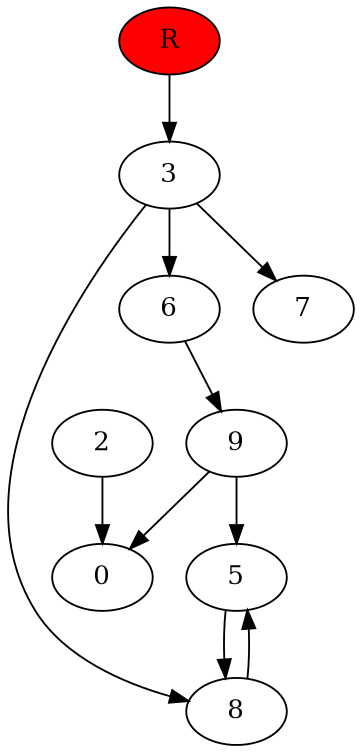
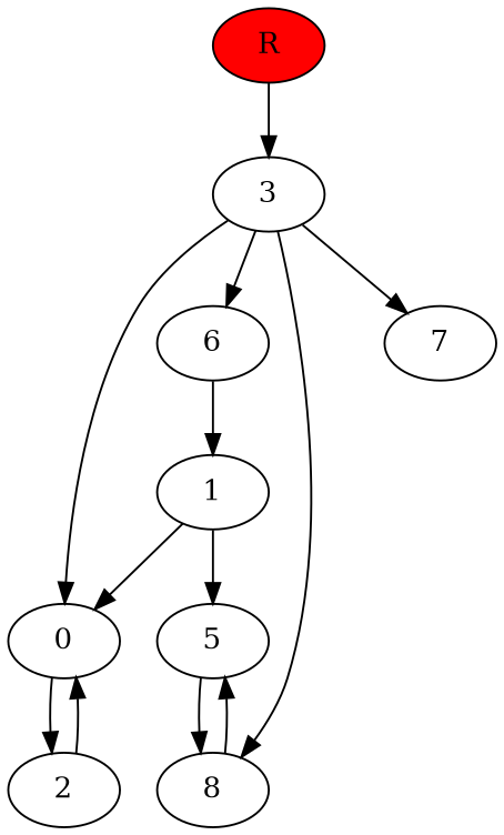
  digraph {
    n1 [label=0]
-   1 [label=9]
+   1
    5
    2
    8
    3
    6
    7
    R [fillcolor="#ff0000" style=filled]
+   n1 -> 2
    1 -> n1
    1 -> 5
    5 -> 8
    2 -> n1
    8 -> 5
+   3 -> n1
    3 -> 8
    3 -> 6
    3 -> 7
    6 -> 1
    R -> 3
  }
